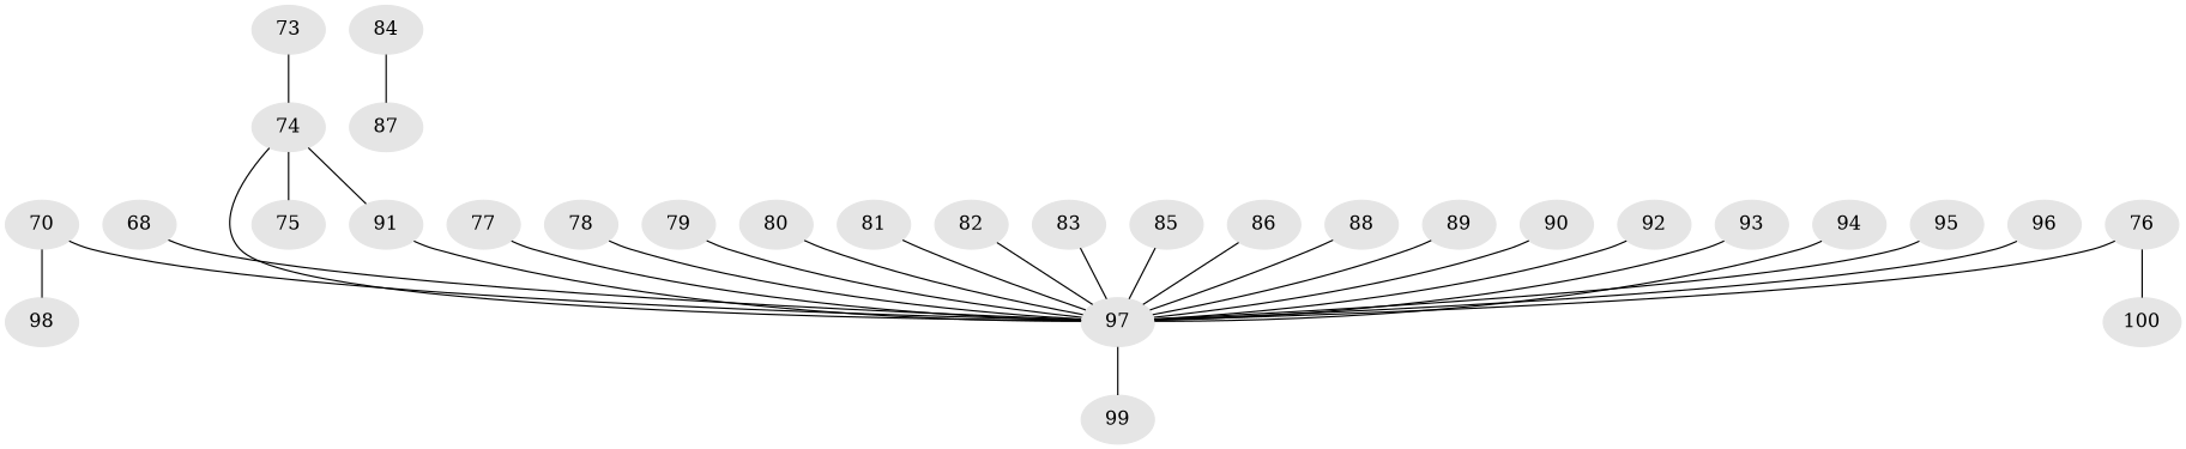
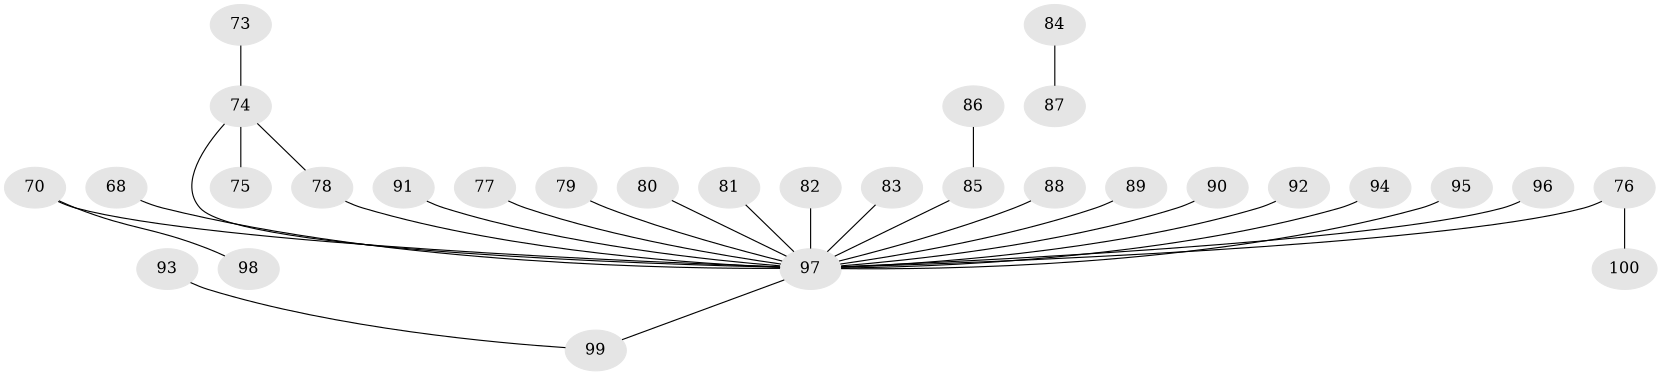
  graph {
    node [color=gray90 style=filled]
    97 [super="+69+71+35+72+44+48+55+57+59+62+63+64+66"]
    99
    68
    70
    98
    74 [super="+38+67+61"]
    75
    91
    73
    76
    100
    77
    78
    79
    80
    81
    82
    83
    84
    87
    85
    86
    88
    89
    90
    92
    93
    94
    95
    96
    97 -- 99
    68 -- 97
    70 -- 97
    70 -- 98
    74 -- 97
    74 -- 75
-   74 -- 91
+   74 -- 78
    91 -- 97
    73 -- 74
    76 -- 97
    76 -- 100
    77 -- 97
    78 -- 97
    79 -- 97
    80 -- 97
    81 -- 97
    82 -- 97
    83 -- 97
    84 -- 87
    85 -- 97
-   86 -- 97
+   86 -- 85
    88 -- 97
    89 -- 97
    90 -- 97
    92 -- 97
-   93 -- 97
+   93 -- 99
    94 -- 97
    95 -- 97
    96 -- 97
  }
